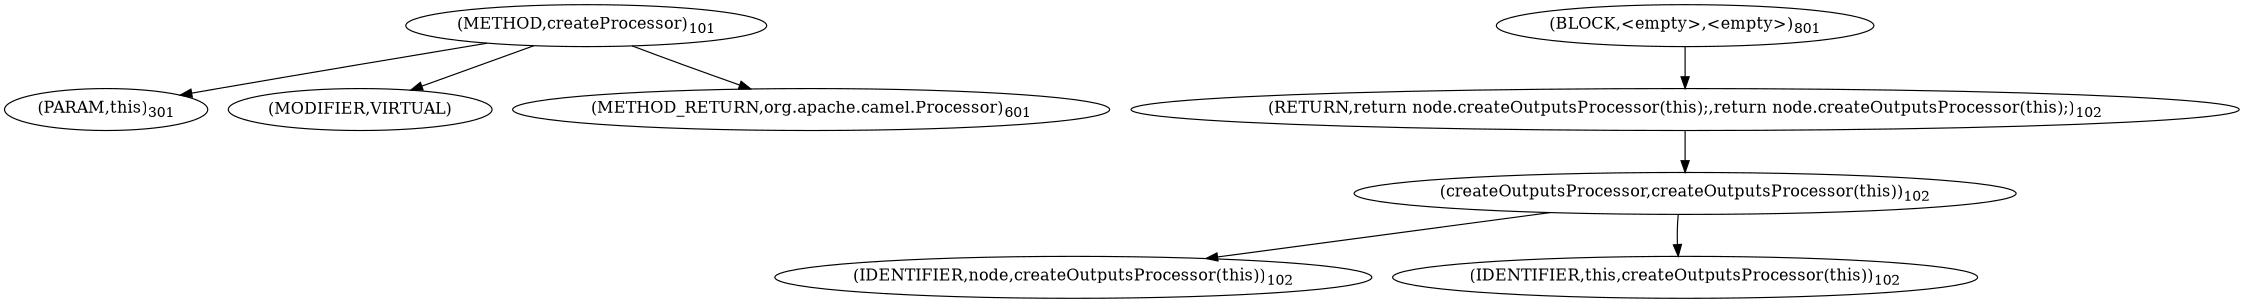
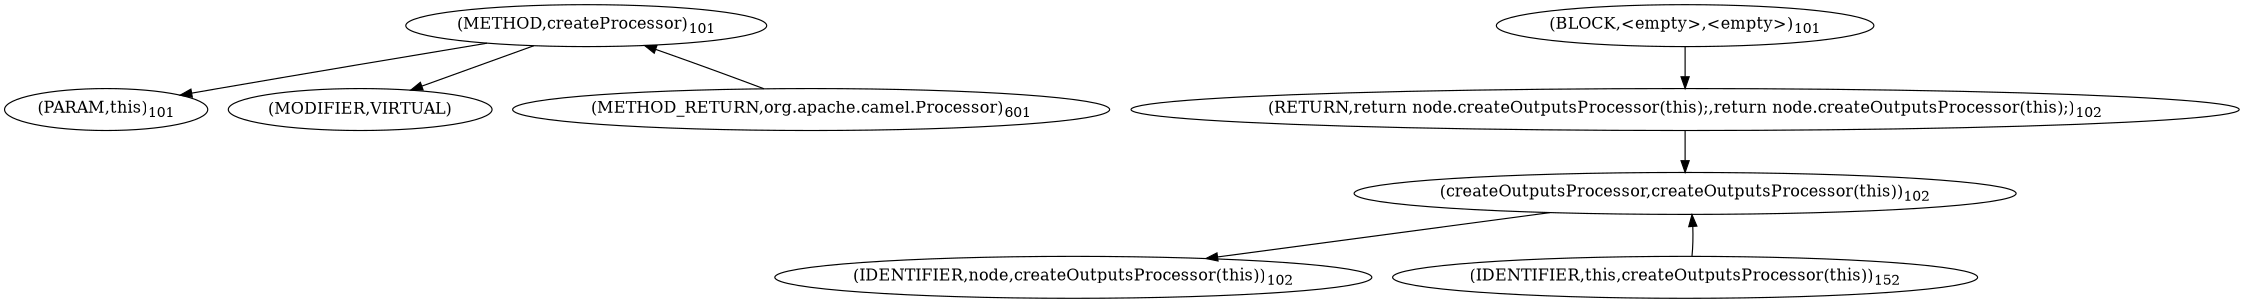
  digraph {
    n1 [label=<(METHOD,createProcessor)<SUB>101</SUB>>]
-   n2 [label=<(PARAM,this)<SUB>301</SUB>>]
+   n2 [label=<(PARAM,this)<SUB>101</SUB>>]
    n3 [label=<(MODIFIER,VIRTUAL)>]
    n4 [label=<(METHOD_RETURN,org.apache.camel.Processor)<SUB>601</SUB>>]
-   n5 [label=<(BLOCK,&lt;empty&gt;,&lt;empty&gt;)<SUB>801</SUB>>]
+   n5 [label=<(BLOCK,&lt;empty&gt;,&lt;empty&gt;)<SUB>101</SUB>>]
    n6 [label=<(RETURN,return node.createOutputsProcessor(this);,return node.createOutputsProcessor(this);)<SUB>102</SUB>>]
    n7 [label=<(createOutputsProcessor,createOutputsProcessor(this))<SUB>102</SUB>>]
    n8 [label=<(IDENTIFIER,node,createOutputsProcessor(this))<SUB>102</SUB>>]
-   n9 [label=<(IDENTIFIER,this,createOutputsProcessor(this))<SUB>102</SUB>>]
+   n9 [label=<(IDENTIFIER,this,createOutputsProcessor(this))<SUB>152</SUB>>]
    n1 -> n2
    n1 -> n3
-   n1 -> n4
+   n4 -> n1
    n5 -> n6
    n6 -> n7
    n7 -> n8
-   n7 -> n9
+   n9 -> n7
  }
